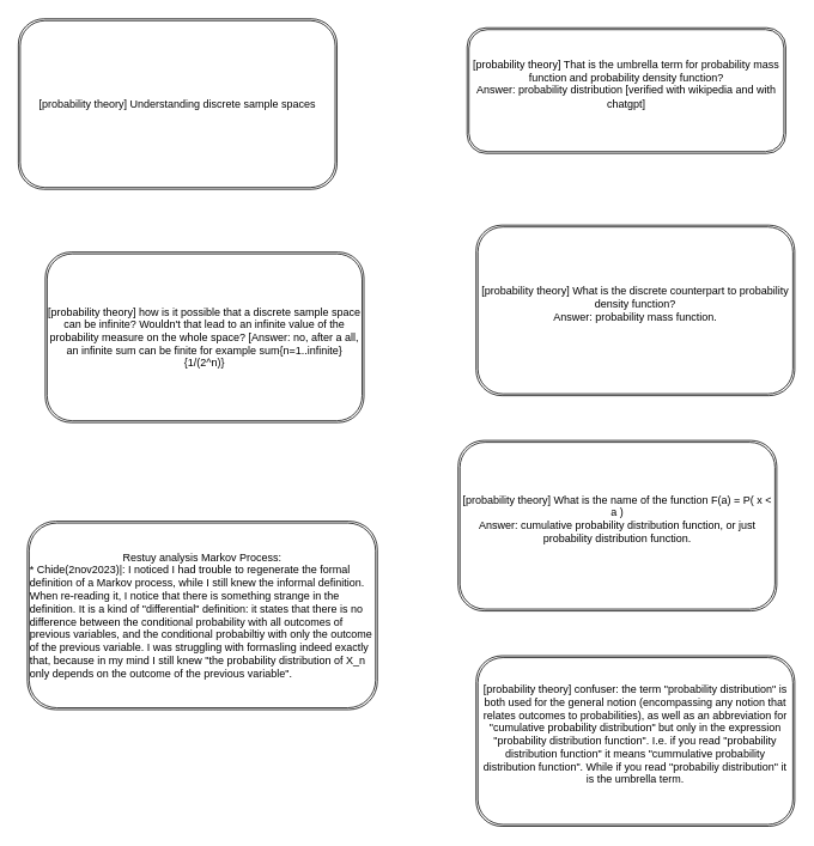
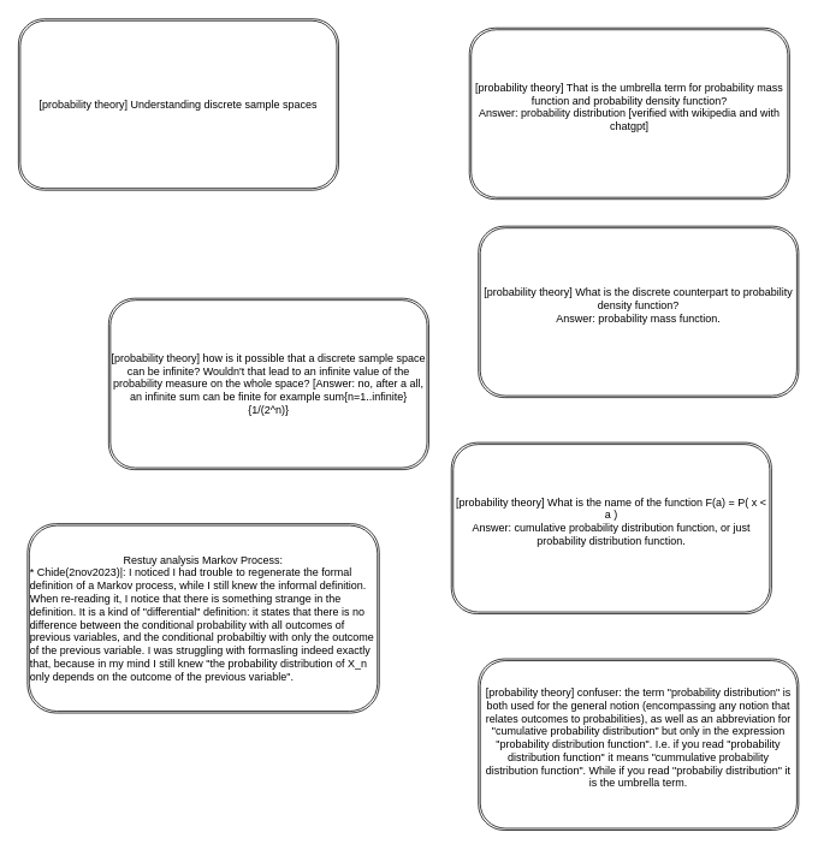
  <mxCell id="0" />
  <mxCell id="1" parent="0" />
  <mxCell id="2" value="&lt;div&gt;[probability theory] Understanding discrete sample spaces&lt;/div&gt;" style="shape=ext;double=1;rounded=1;whiteSpace=wrap;html=1;" parent="1" vertex="1"><mxGeometry x="20" y="20" width="355" height="190" as="geometry" /></mxCell>
- <mxCell id="3" value="&lt;div&gt;[probability theory] how is it possible that a discrete sample space can be infinite? Wouldn't that lead to an infinite value of the probability measure on the whole space? [Answer: no, after a all, an infinite sum can be finite for example sum{n=1..infinite}{1/(2^n)}&lt;/div&gt;" style="shape=ext;double=1;rounded=1;whiteSpace=wrap;html=1;" parent="1" vertex="1"><mxGeometry x="50" y="280" width="355" height="190" as="geometry" /></mxCell>
- <mxCell id="4" value="&lt;div&gt;[probability theory] That is the umbrella term for probability mass function and probability density function?&lt;/div&gt;&lt;div&gt;Answer: probability distribution [verified with wikipedia and with chatgpt]&lt;/div&gt;&lt;div&gt;&lt;br&gt;&lt;/div&gt;" style="shape=ext;double=1;rounded=1;whiteSpace=wrap;html=1;" parent="1" vertex="1"><mxGeometry x="520" y="30" width="355" height="140" as="geometry" /></mxCell>
+ <mxCell id="3" value="&lt;div&gt;[probability theory] how is it possible that a discrete sample space can be infinite? Wouldn't that lead to an infinite value of the probability measure on the whole space? [Answer: no, after a all, an infinite sum can be finite for example sum{n=1..infinite}{1/(2^n)}&lt;/div&gt;" style="shape=ext;double=1;rounded=1;whiteSpace=wrap;html=1;" parent="1" vertex="1"><mxGeometry x="120" y="330" width="355" height="190" as="geometry" /></mxCell>
+ <mxCell id="4" value="&lt;div&gt;[probability theory] That is the umbrella term for probability mass function and probability density function?&lt;/div&gt;&lt;div&gt;Answer: probability distribution [verified with wikipedia and with chatgpt]&lt;/div&gt;&lt;div&gt;&lt;br&gt;&lt;/div&gt;" style="shape=ext;double=1;rounded=1;whiteSpace=wrap;html=1;" parent="1" vertex="1"><mxGeometry x="520" y="30" width="355" height="190" as="geometry" /></mxCell>
  <mxCell id="5" value="&lt;div&gt;[probability theory] What is the discrete counterpart to probability density function?&lt;/div&gt;&lt;div&gt;Answer: probability mass function.&lt;/div&gt;&lt;div&gt;&lt;br&gt;&lt;/div&gt;" style="shape=ext;double=1;rounded=1;whiteSpace=wrap;html=1;" parent="1" vertex="1"><mxGeometry x="530" y="250" width="355" height="190" as="geometry" /></mxCell>
- <mxCell id="6" value="&lt;div&gt;[probability theory] What is the name of the function F(a) = P( x &amp;lt; a )&lt;/div&gt;&lt;div&gt;Answer: cumulative probability distribution function, or just probability distribution function.&lt;/div&gt;&lt;div&gt;&lt;br&gt;&lt;/div&gt;" style="shape=ext;double=1;rounded=1;whiteSpace=wrap;html=1;" parent="1" vertex="1"><mxGeometry x="510" y="490" width="355" height="190" as="geometry" /></mxCell>
+ <mxCell id="6" value="&lt;div&gt;[probability theory] What is the name of the function F(a) = P( x &amp;lt; a )&lt;/div&gt;&lt;div&gt;Answer: cumulative probability distribution function, or just probability distribution function.&lt;/div&gt;&lt;div&gt;&lt;br&gt;&lt;/div&gt;" style="shape=ext;double=1;rounded=1;whiteSpace=wrap;html=1;" parent="1" vertex="1"><mxGeometry x="500" y="490" width="355" height="190" as="geometry" /></mxCell>
  <mxCell id="7" value="&lt;div&gt;[probability theory] confuser: the term &quot;probability distribution&quot; is both used for the general notion (encompassing any notion that relates outcomes to probabilities), as well as an abbreviation for &quot;cumulative probability distribution&quot; but only in the expression &quot;probability distribution function&quot;. I.e. if you read &quot;probability distribution function&quot; it means &quot;cummulative probability distribution function&quot;. While if you read &quot;probabiliy distribution&quot; it is the umbrella term.&lt;/div&gt;&lt;div&gt;&lt;br&gt;&lt;/div&gt;" style="shape=ext;double=1;rounded=1;whiteSpace=wrap;html=1;" parent="1" vertex="1"><mxGeometry x="530" y="730" width="355" height="190" as="geometry" /></mxCell>
  <mxCell id="8" value="Restuy analysis Markov Process:&lt;br&gt;&lt;div style=&quot;text-align: left;&quot;&gt;&lt;span style=&quot;background-color: initial;&quot;&gt;* Chide(2nov2023)|: I noticed I had trouble to regenerate the formal definition of a Markov process, while I still knew the informal definition. When re-reading it, I notice that there is something strange in the definition. It is a kind of &quot;differential&quot; definition: it states that there is no difference between the conditional probability with all outcomes of previous variables, and the conditional probabiltiy with only the outcome of the previous variable. I was struggling with formasling indeed exactly that, because in my mind I still knew &quot;the probability distribution of X_n only depends on the outcome of the previous variable&quot;.&lt;/span&gt;&lt;/div&gt;" style="shape=ext;double=1;rounded=1;whiteSpace=wrap;html=1;" vertex="1" parent="1"><mxGeometry x="30" y="580" width="390" height="210" as="geometry" /></mxCell>
